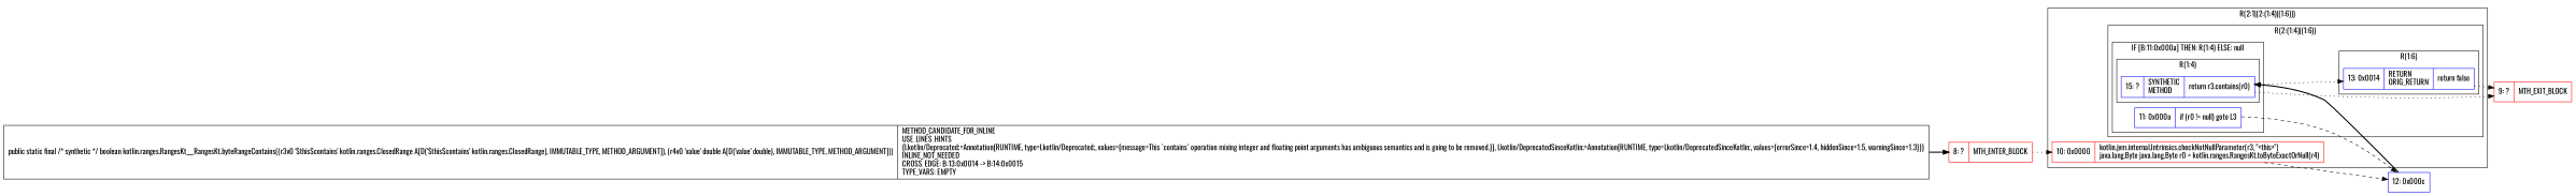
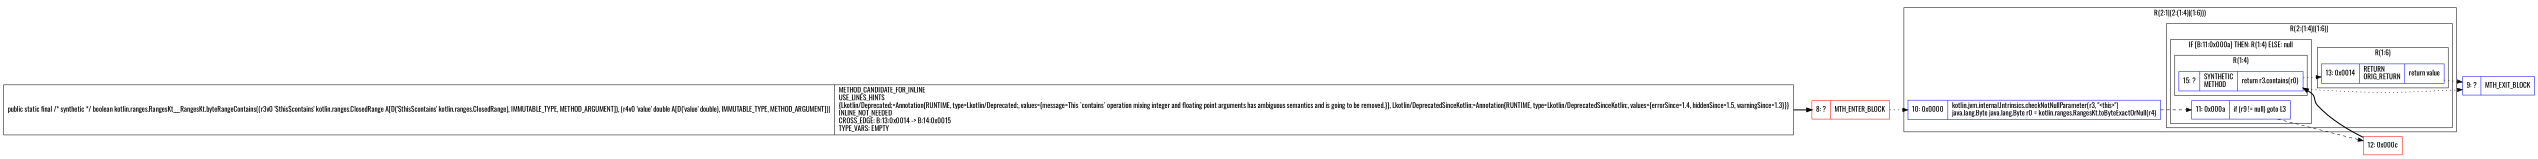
  digraph {
    fontname=Oswald
    rankdir=LR
    node [color=blue fontname=Oswald shape=record]
    edge [fontname=Oswald style=dotted]
    n1 [label="{15\:\ ?|SYNTHETIC\lMETHOD\l|return r3.contains(r0)\l}"]
-   n2 [label="{11\:\ 0x000a|if (r0 != null) goto L3\l}"]
-   n3 [label="{13\:\ 0x0014|RETURN\lORIG_RETURN\l|return false\l}"]
-   n4 [color=red label="{10\:\ 0x0000|kotlin.jvm.internal.Intrinsics.checkNotNullParameter(r3, \"\<this\>\")\ljava.lang.Byte java.lang.Byte r0 = kotlin.ranges.RangesKt.toByteExactOrNull(r4)\l}"]
-   n5 [color=red label="{9\:\ ?|MTH_EXIT_BLOCK\l}"]
-   n6 [label="{12\:\ 0x000c}"]
+   n2 [label="{11\:\ 0x000a|if (r9 != null) goto L3\l}"]
+   n3 [label="{13\:\ 0x0014|RETURN\lORIG_RETURN\l|return value\l}"]
+   n4 [label="{10\:\ 0x0000|kotlin.jvm.internal.Intrinsics.checkNotNullParameter(r3, \"\<this\>\")\ljava.lang.Byte java.lang.Byte r0 = kotlin.ranges.RangesKt.toByteExactOrNull(r4)\l}"]
+   n5 [label="{9\:\ ?|MTH_EXIT_BLOCK\l}"]
+   n6 [color=red label="{12\:\ 0x000c}"]
    n7 [color=red label="{8\:\ ?|MTH_ENTER_BLOCK\l}"]
    n8 [label="{public static final \/* synthetic *\/ boolean kotlin.ranges.RangesKt___RangesKt.byteRangeContains((r3v0 '$this$contains' kotlin.ranges.ClosedRange A[D('$this$contains' kotlin.ranges.ClosedRange), IMMUTABLE_TYPE, METHOD_ARGUMENT]), (r4v0 'value' double A[D('value' double), IMMUTABLE_TYPE, METHOD_ARGUMENT]))  | METHOD_CANDIDATE_FOR_INLINE\lUSE_LINES_HINTS\l\{Lkotlin\/Deprecated;=Annotation\{RUNTIME, type=Lkotlin\/Deprecated;, values=\{message=This `contains` operation mixing integer and floating point arguments has ambiguous semantics and is going to be removed.\}\}, Lkotlin\/DeprecatedSinceKotlin;=Annotation\{RUNTIME, type=Lkotlin\/DeprecatedSinceKotlin;, values=\{errorSince=1.4, hiddenSince=1.5, warningSince=1.3\}\}\}\lINLINE_NOT_NEEDED\lCROSS_EDGE: B:13:0x0014 \-\> B:14:0x0015\lTYPE_VARS: EMPTY\l}" color=""]
    subgraph cluster_1 {
      label="R(2:1|(2:(1:4)|(1:6)))"
      n4
      subgraph cluster_2 {
        label="R(2:(1:4)|(1:6))"
        subgraph cluster_3 {
          label="IF [B:11:0x000a] THEN: R(1:4) ELSE: null"
          n2
          subgraph cluster_4 {
            label="R(1:4)"
            n1
          }
        }
        subgraph cluster_5 {
          label="R(1:6)"
          n3
        }
      }
    }
    n1 -> n3
    n1 -> n5
    n2 -> n6 [style=dashed]
    n3 -> n5
-   n4 -> n6 [style=dashed]
+   n4 -> n2 [style=dashed]
    n6 -> n1 [style=bold]
    n7 -> n4
    n8 -> n7 [style=bold]
  }
